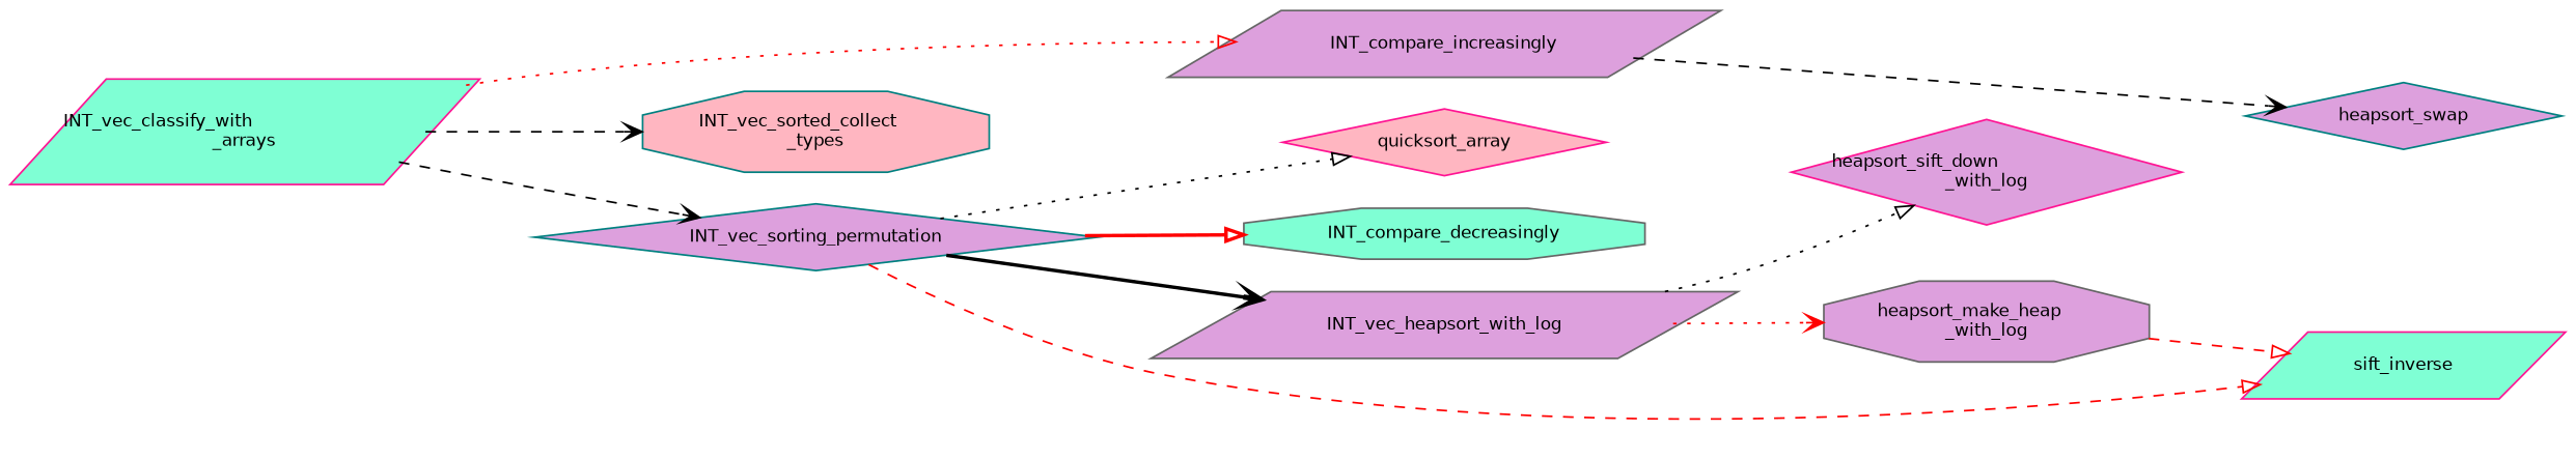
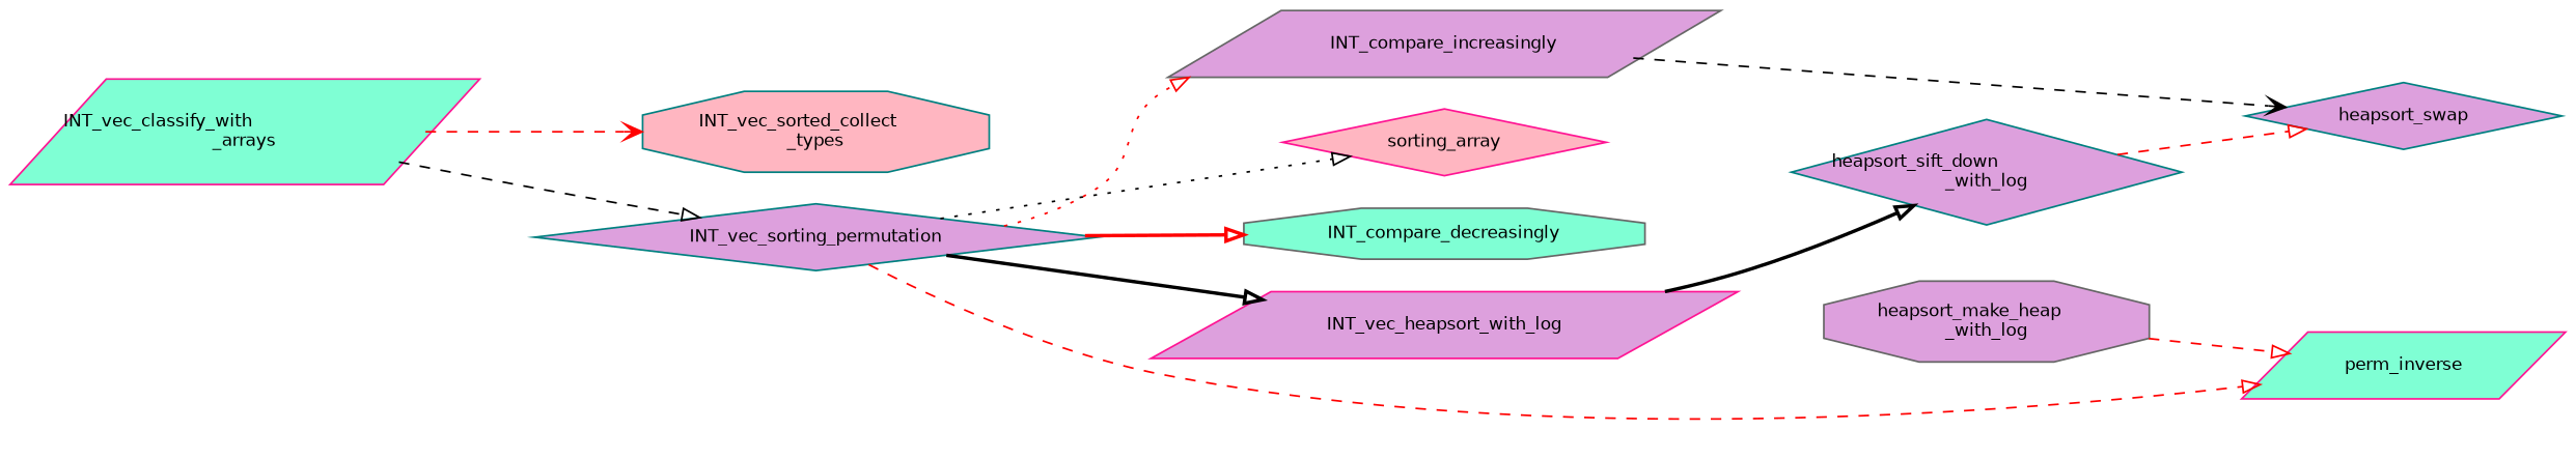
  digraph {
    rankdir=LR
    node [color=deeppink fillcolor=plum fontname=Helvetica fontsize=10 shape=parallelogram style=filled]
    edge [arrowhead=onormal color=black fontname=Helvetica fontsize=10 labelfontname=Helvetica labelfontsize=10 style=dashed]
    n1 [fillcolor=aquamarine height=0.2 label="INT_vec_classify_with\l_arrays" width=0.4]
    n2 [color=teal height=0.2 label=INT_vec_sorting_permutation shape=diamond width=0.4]
    n3 [color=teal fillcolor=lightpink height=0.2 label="INT_vec_sorted_collect\l_types" shape=octagon width=0.4]
-   n4 [fillcolor=lightpink height=0.2 label=quicksort_array shape=diamond width=0.4]
+   n4 [fillcolor=lightpink height=0.2 label=sorting_array shape=diamond width=0.4]
    n5 [color=gray40 height=0.2 label=INT_compare_increasingly width=0.4]
    n6 [color=gray40 fillcolor=aquamarine height=0.2 label=INT_compare_decreasingly shape=octagon width=0.4]
-   n7 [fillcolor=aquamarine height=0.2 label=sift_inverse width=0.4]
-   n8 [color=gray40 height=0.2 label=INT_vec_heapsort_with_log width=0.4]
+   n7 [fillcolor=aquamarine height=0.2 label=perm_inverse width=0.4]
+   n8 [height=0.2 label=INT_vec_heapsort_with_log width=0.4]
    n9 [color=teal height=0.2 label=heapsort_swap shape=diamond width=0.4]
    n10 [color=gray40 height=0.2 label="heapsort_make_heap\l_with_log" shape=octagon width=0.4]
-   n11 [height=0.2 label="heapsort_sift_down\l_with_log" shape=diamond width=0.4]
-   n1 -> n2 [arrowhead=vee]
-   n1 -> n3 [arrowhead=vee]
+   n11 [color=teal height=0.2 label="heapsort_sift_down\l_with_log" shape=diamond width=0.4]
+   n1 -> n2
+   n1 -> n3 [arrowhead=vee color=red]
    n2 -> n4 [style=dotted]
-   n1 -> n5 [color=red style=dotted]
+   n2 -> n5 [color=red style=dotted]
    n2 -> n6 [color=red style=bold]
    n2 -> n7 [color=red]
-   n2 -> n8 [arrowhead=vee style=bold]
+   n2 -> n8 [style=bold]
    n5 -> n9 [arrowhead=vee]
-   n8 -> n10 [arrowhead=vee color=red style=dotted]
-   n8 -> n11 [style=dotted]
+   n8 -> n11 [style=bold]
    n10 -> n7 [color=red]
+   n11 -> n9 [color=red]
  }
